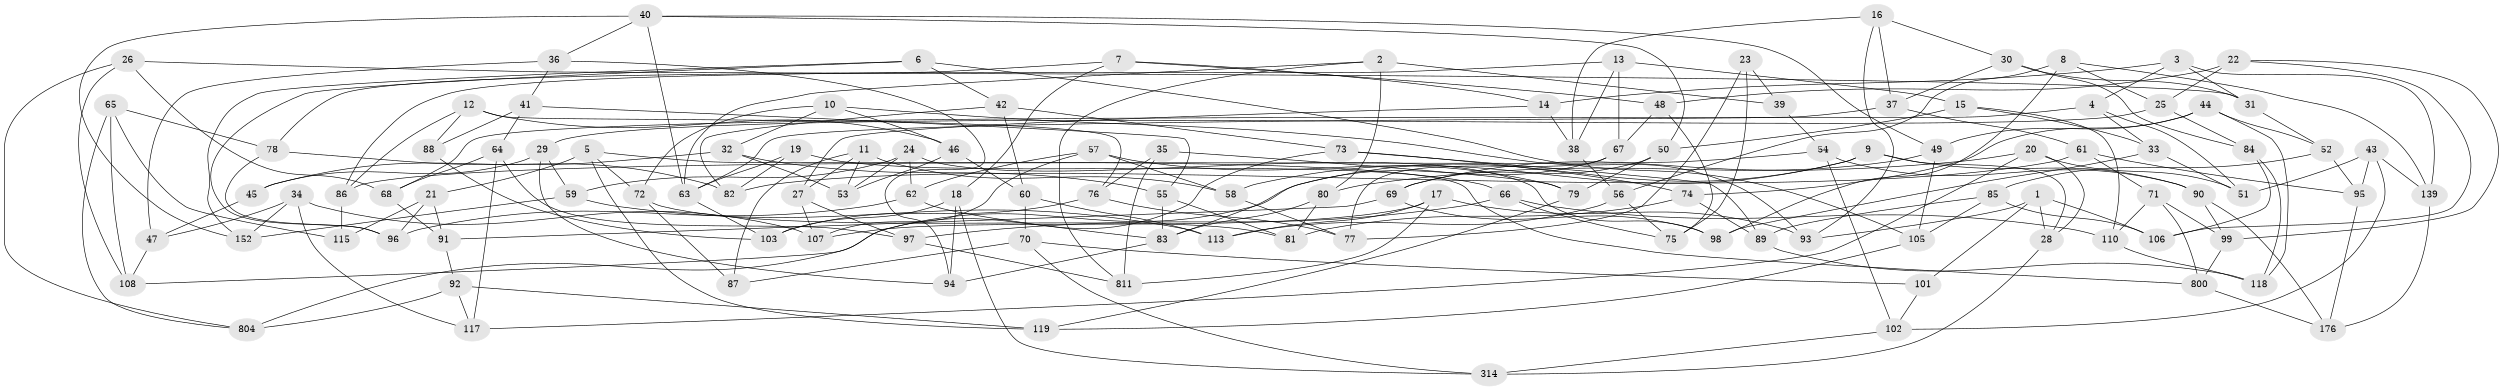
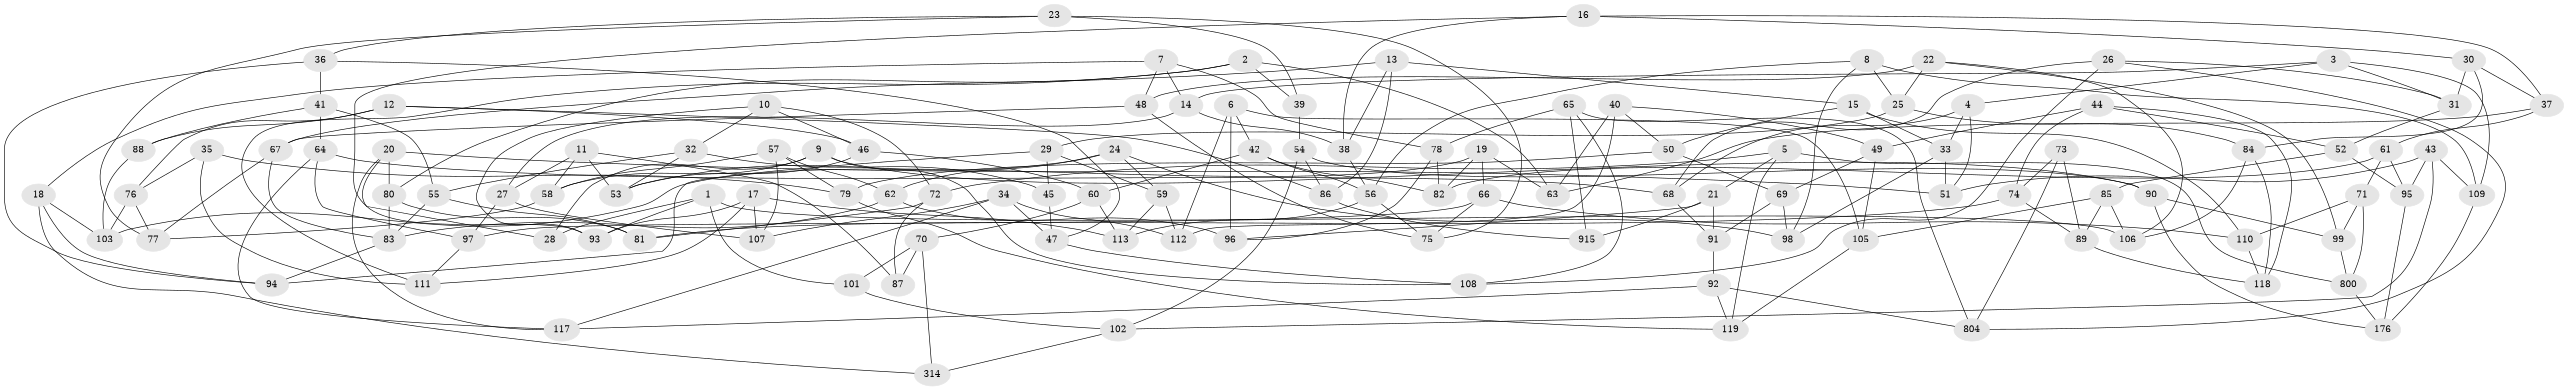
  graph {
    node [color=gray90 style=filled]
    1
    28
    93
    101
    106
    n6 [label=314]
    102
    2
    39
    63
    80
-   111 [label=811]
+   111
    54
    81
    83
    3
    4
    14
    31
-   109 [label=139]
+   109
    33
    51
    68
    27
    38
    52
    n27 [label=176]
    98
    91
    5
    21
    72
    n33 [label=800]
    119
    96
-   115
+   115 [label=915]
    87
    6
    42
    105
-   112 [label=152]
+   112
    82
    60
    73
    7
    18
    48
    78
    94
    103
    67
    75
    8
    25
    56
    29
    84
    113
    9
    58
    90
    108
    77
    99
    10
    32
    46
    53
    45
    55
    11
    107
    97
    12
    76
    86
    88
    13
    15
    50
    110
    79
    69
    118
    16
    30
    37
    61
    17
    19
    66
    20
    117
    92
    22
    23
    36
    47
    41
    24
    59
    62
    26
    n104 [label=804]
    95
    85
    34
    35
    64
    71
    40
    49
    70
    74
    89
    43
    44
    57
    65
    1 -- 28
    1 -- 93
    1 -- 101
    1 -- 106
-   28 -- n6
    101 -- 102
    102 -- n6
    2 -- 39
    2 -- 63
    2 -- 80
    2 -- 111
    39 -- 54
    80 -- 81
    80 -- 83
    54 -- 102
    54 -- 90
    54 -- 86
    83 -- 94
    3 -- 4
    3 -- 14
    3 -- 31
    3 -- 109
    4 -- 33
    4 -- 51
    4 -- 68
    14 -- 27
    14 -- 38
    31 -- 52
    109 -- n27
    33 -- 51
    33 -- 98
    68 -- 91
    27 -- 107
    27 -- 97
    38 -- 56
    52 -- 95
    52 -- 85
    91 -- 92
    5 -- 21
    5 -- 72
    5 -- n33
    5 -- 119
    21 -- 91
    21 -- 96
    21 -- 115
    72 -- 81
    72 -- 87
    n33 -- n27
    6 -- 96
    6 -- 42
    6 -- 105
    6 -- 112
    42 -- 82
    42 -- 60
-   42 -- 73
+   42 -- 56
    105 -- 119
    60 -- 113
    60 -- 70
    73 -- n104
    73 -- 74
    73 -- 89
    7 -- 14
    7 -- 18
    7 -- 48
    7 -- 78
    18 -- n6
    18 -- 94
    18 -- 103
    48 -- 67
    48 -- 75
    78 -- 96
    78 -- 82
    67 -- 83
    67 -- 77
    8 -- 109
    8 -- 98
    8 -- 25
    8 -- 56
    25 -- 29
    25 -- 84
    56 -- 75
    56 -- 113
    29 -- 94
    29 -- 45
    29 -- 59
    84 -- 106
    84 -- 118
    9 -- 28
    9 -- 58
    9 -- 90
    9 -- 108
    58 -- 77
    90 -- n27
    90 -- 99
    99 -- n33
    10 -- 93
    10 -- 72
    10 -- 32
    10 -- 46
    32 -- 53
    32 -- 45
    32 -- 55
    46 -- 60
    46 -- 53
    45 -- 47
    55 -- 81
    55 -- 83
    11 -- 27
    11 -- 87
    11 -- 58
    11 -- 53
    97 -- 111
    12 -- 46
    12 -- 76
    12 -- 86
    12 -- 88
    76 -- 103
    76 -- 77
    86 -- 115
    88 -- 103
    13 -- 38
    13 -- 67
    13 -- 86
    13 -- 15
    15 -- 33
    15 -- 50
    15 -- 110
    50 -- 79
    50 -- 69
    110 -- 118
    79 -- 119
    69 -- 98
    69 -- 91
    16 -- 93
    16 -- 38
    16 -- 30
    16 -- 37
    30 -- 31
    30 -- 84
    30 -- 37
    37 -- 63
    37 -- 61
    61 -- 82
    61 -- 95
    61 -- 71
    17 -- 93
    17 -- 111
    17 -- 113
    17 -- 107
    19 -- 63
    19 -- 82
-   63 -- 103
+   19 -- 103
    19 -- 66
    66 -- 75
    66 -- 97
    66 -- 110
    20 -- 28
    20 -- 80
    20 -- 51
    20 -- 117
    92 -- 119
    92 -- 117
    92 -- n104
    22 -- 106
    22 -- 48
    22 -- 25
    22 -- 99
    23 -- 39
    23 -- 75
    23 -- 77
-   40 -- 36
+   23 -- 36
    36 -- 94
    36 -- 47
    36 -- 41
    47 -- 108
    41 -- 55
    41 -- 88
    41 -- 64
    24 -- 98
    24 -- 53
    24 -- 59
    24 -- 62
    59 -- 112
    59 -- 113
    62 -- 83
    62 -- 96
    26 -- 31
    26 -- 68
    26 -- 108
    26 -- n104
    95 -- n27
    85 -- 106
    85 -- 105
    85 -- 89
    34 -- 112
    34 -- 107
    34 -- 117
    34 -- 47
    35 -- 111
    35 -- 76
    35 -- 79
    64 -- 68
    64 -- 97
    64 -- 117
    71 -- n33
    71 -- 99
    71 -- 110
    40 -- 63
    40 -- 112
    40 -- 50
    40 -- 49
    49 -- 105
    49 -- 69
    70 -- 101
    70 -- n6
    70 -- 87
    74 -- 81
    74 -- 89
    89 -- 118
    43 -- 102
    43 -- 109
    43 -- 51
    43 -- 95
    44 -- 52
    44 -- 118
    44 -- 49
    44 -- 74
    57 -- 58
    57 -- 107
    57 -- 79
    57 -- 62
    65 -- 115
    65 -- 78
    65 -- 108
    65 -- n104
  }
